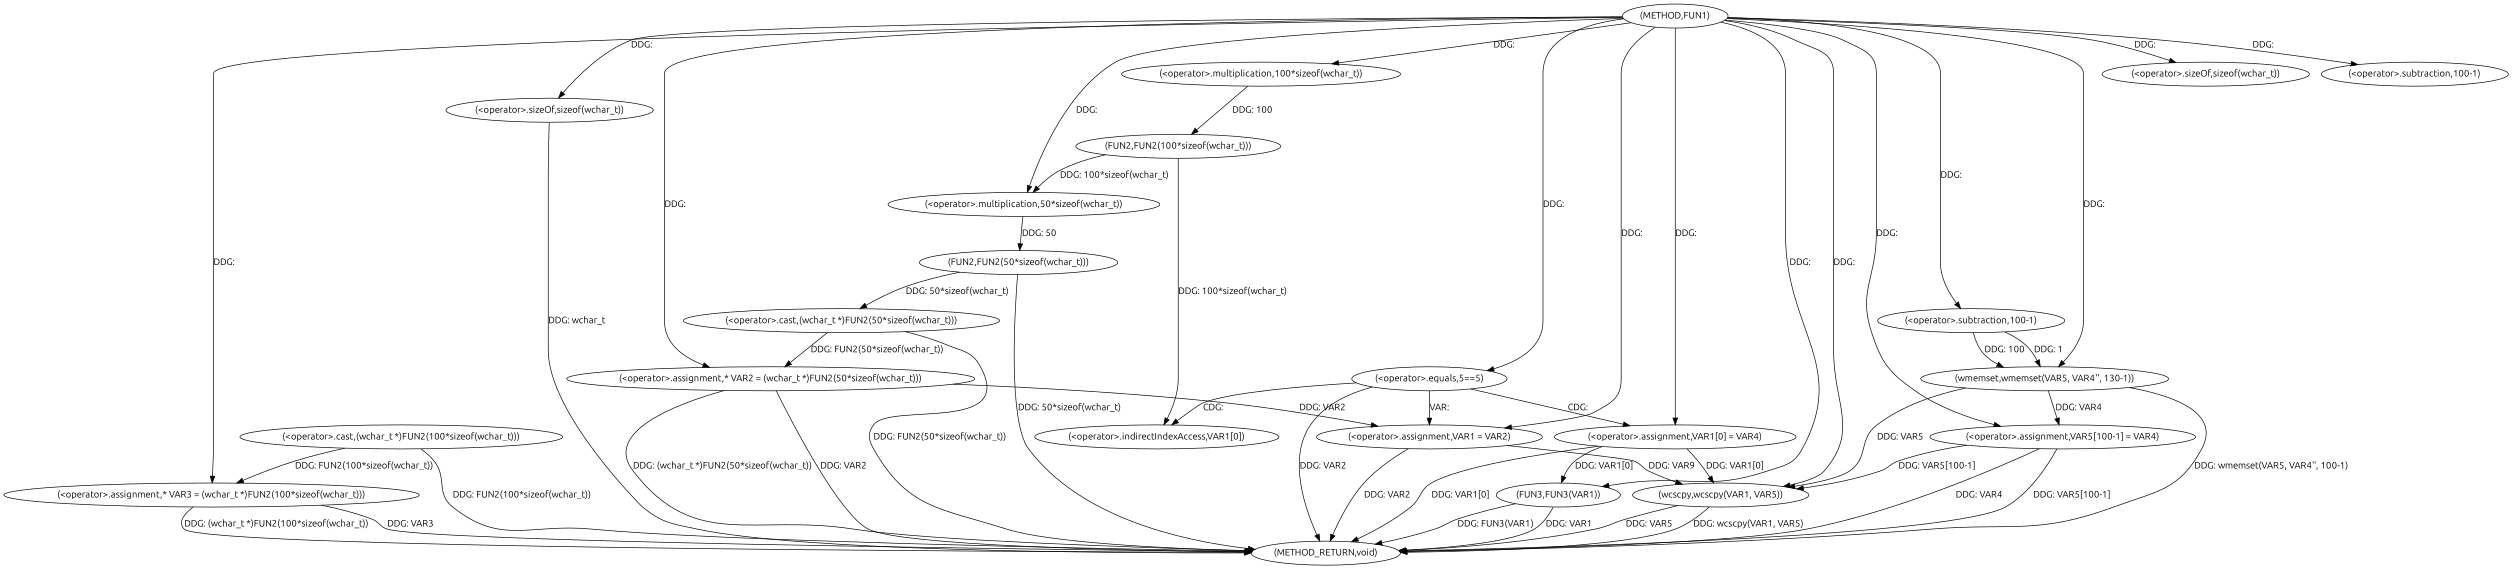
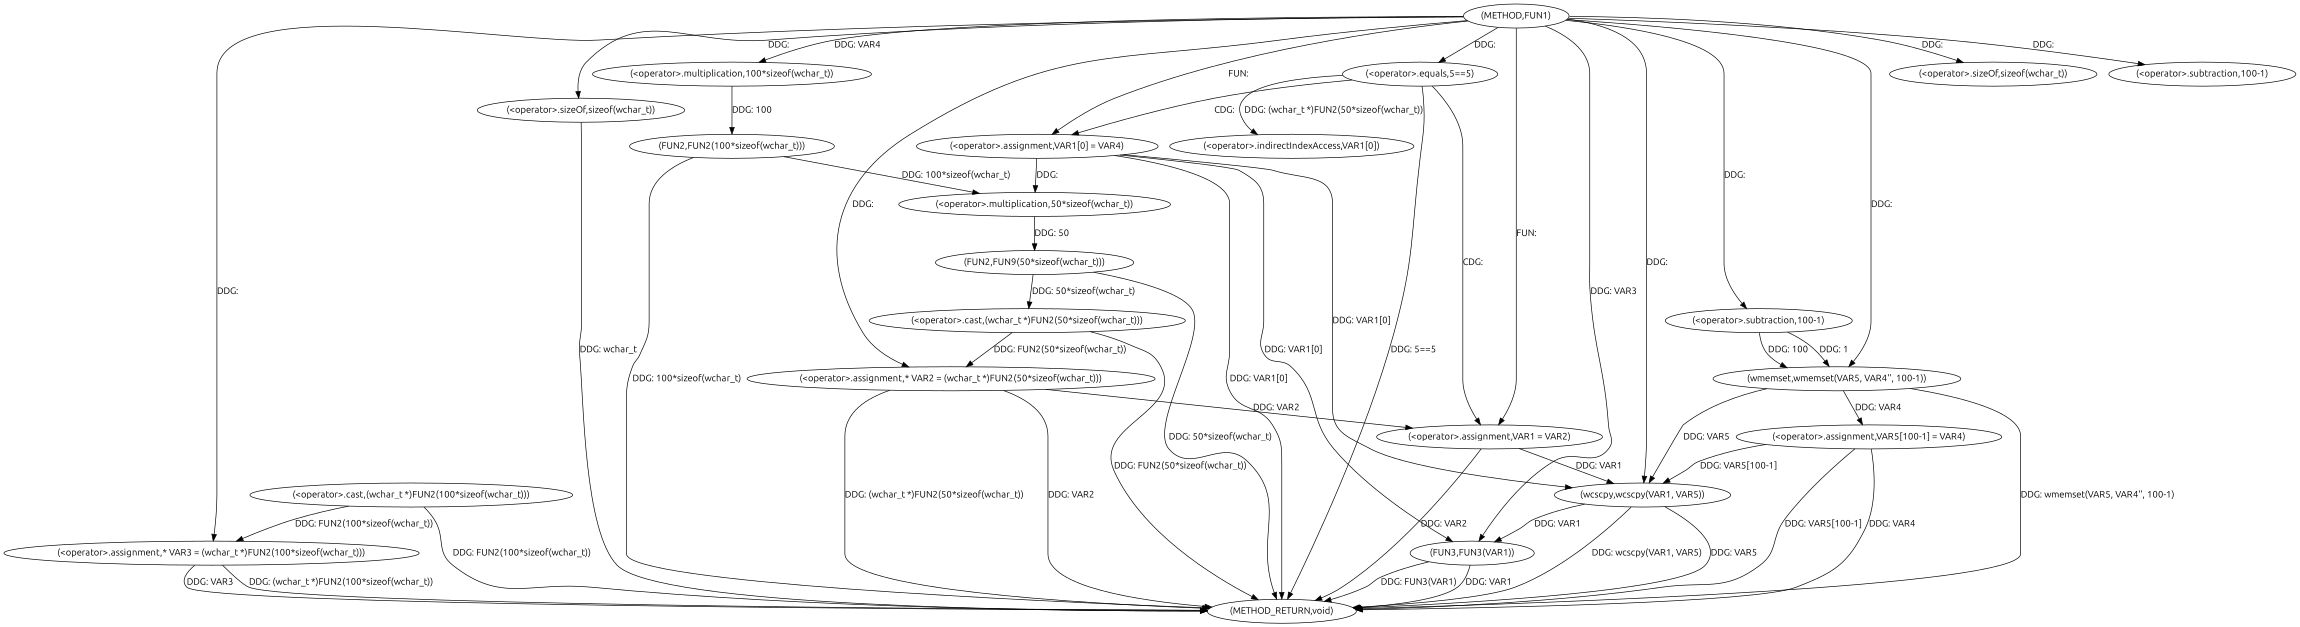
  digraph {
    fontname=Ubuntu
    node [fontname=Ubuntu]
    edge [fontname=Ubuntu]
    n1 [label="(METHOD,FUN1)"]
    n2 [label="(<operator>.assignment,* VAR2 = (wchar_t *)FUN2(50*sizeof(wchar_t)))"]
    n3 [label="(<operator>.multiplication,50*sizeof(wchar_t))"]
    n4 [label="(<operator>.sizeOf,sizeof(wchar_t))"]
    n5 [label="(<operator>.assignment,* VAR3 = (wchar_t *)FUN2(100*sizeof(wchar_t)))"]
    n6 [label="(<operator>.multiplication,100*sizeof(wchar_t))"]
    n7 [label="(<operator>.sizeOf,sizeof(wchar_t))"]
    n8 [label="(<operator>.equals,5==5)"]
    n9 [label="(<operator>.assignment,VAR1 = VAR2)"]
    n10 [label="(<operator>.assignment,VAR1[0] = VAR4)"]
-   n11 [label="(wmemset,wmemset(VAR5, VAR4'', 130-1))"]
+   n11 [label="(wmemset,wmemset(VAR5, VAR4'', 100-1))"]
    n12 [label="(<operator>.subtraction,100-1)"]
    n13 [label="(<operator>.assignment,VAR5[100-1] = VAR4)"]
    n14 [label="(<operator>.subtraction,100-1)"]
    n15 [label="(wcscpy,wcscpy(VAR1, VAR5))"]
    n16 [label="(FUN3,FUN3(VAR1))"]
    n17 [label="(METHOD_RETURN,void)"]
-   n18 [label="(FUN2,FUN2(50*sizeof(wchar_t)))"]
+   n18 [label="(FUN2,FUN9(50*sizeof(wchar_t)))"]
    n19 [label="(FUN2,FUN2(100*sizeof(wchar_t)))"]
    n20 [label="(<operator>.indirectIndexAccess,VAR1[0])"]
    n21 [label="(<operator>.cast,(wchar_t *)FUN2(50*sizeof(wchar_t)))"]
    n22 [label="(<operator>.cast,(wchar_t *)FUN2(100*sizeof(wchar_t)))"]
    n1 -> n2 [label="DDG: "]
-   n1 -> n3 [label="DDG: "]
+   n10 -> n3 [label="DDG: "]
    n1 -> n4 [label="DDG: "]
    n1 -> n5 [label="DDG: "]
-   n1 -> n6 [label="DDG: "]
+   n1 -> n6 [label="DDG: VAR4"]
    n1 -> n7 [label="DDG: "]
    n1 -> n8 [label="DDG: "]
-   n1 -> n9 [label="DDG: "]
-   n1 -> n10 [label="DDG: "]
+   n1 -> n9 [label="FUN: "]
+   n1 -> n10 [label="FUN: "]
    n1 -> n11 [label="DDG: "]
    n1 -> n12 [label="DDG: "]
-   n1 -> n13 [label="DDG: "]
    n1 -> n14 [label="DDG: "]
    n1 -> n15 [label="DDG: "]
-   n1 -> n16 [label="DDG: "]
+   n1 -> n16 [label="DDG: VAR3"]
    n2 -> n9 [label="DDG: VAR2"]
    n2 -> n17 [label="DDG: VAR2"]
    n2 -> n17 [label="DDG: (wchar_t *)FUN2(50*sizeof(wchar_t))"]
    n3 -> n18 [label="DDG: 50"]
    n5 -> n17 [label="DDG: VAR3"]
    n5 -> n17 [label="DDG: (wchar_t *)FUN2(100*sizeof(wchar_t))"]
    n6 -> n19 [label="DDG: 100"]
    n7 -> n17 [label="DDG: wchar_t"]
-   n8 -> n9 [label="VAR: "]
+   n8 -> n9 [label="CDG: "]
    n8 -> n10 [label="CDG: "]
-   n8 -> n17 [label="DDG: VAR2"]
-   n8 -> n20 [label="CDG: "]
-   n9 -> n15 [label="DDG: VAR9"]
+   n8 -> n17 [label="DDG: 5==5"]
+   n8 -> n20 [label="DDG: (wchar_t *)FUN2(50*sizeof(wchar_t))"]
+   n9 -> n15 [label="DDG: VAR1"]
    n9 -> n17 [label="DDG: VAR2"]
    n10 -> n15 [label="DDG: VAR1[0]"]
    n10 -> n16 [label="DDG: VAR1[0]"]
    n10 -> n17 [label="DDG: VAR1[0]"]
    n11 -> n13 [label="DDG: VAR4"]
    n11 -> n15 [label="DDG: VAR5"]
    n11 -> n17 [label="DDG: wmemset(VAR5, VAR4'', 100-1)"]
    n12 -> n11 [label="DDG: 100"]
    n12 -> n11 [label="DDG: 1"]
    n13 -> n15 [label="DDG: VAR5[100-1]"]
    n13 -> n17 [label="DDG: VAR4"]
    n13 -> n17 [label="DDG: VAR5[100-1]"]
+   n15 -> n16 [label="DDG: VAR1"]
    n15 -> n17 [label="DDG: wcscpy(VAR1, VAR5)"]
    n15 -> n17 [label="DDG: VAR5"]
    n16 -> n17 [label="DDG: FUN3(VAR1)"]
    n16 -> n17 [label="DDG: VAR1"]
    n18 -> n17 [label="DDG: 50*sizeof(wchar_t)"]
    n18 -> n21 [label="DDG: 50*sizeof(wchar_t)"]
    n19 -> n3 [label="DDG: 100*sizeof(wchar_t)"]
-   n19 -> n20 [label="DDG: 100*sizeof(wchar_t)"]
+   n19 -> n17 [label="DDG: 100*sizeof(wchar_t)"]
    n21 -> n2 [label="DDG: FUN2(50*sizeof(wchar_t))"]
    n21 -> n17 [label="DDG: FUN2(50*sizeof(wchar_t))"]
    n22 -> n5 [label="DDG: FUN2(100*sizeof(wchar_t))"]
    n22 -> n17 [label="DDG: FUN2(100*sizeof(wchar_t))"]
  }
